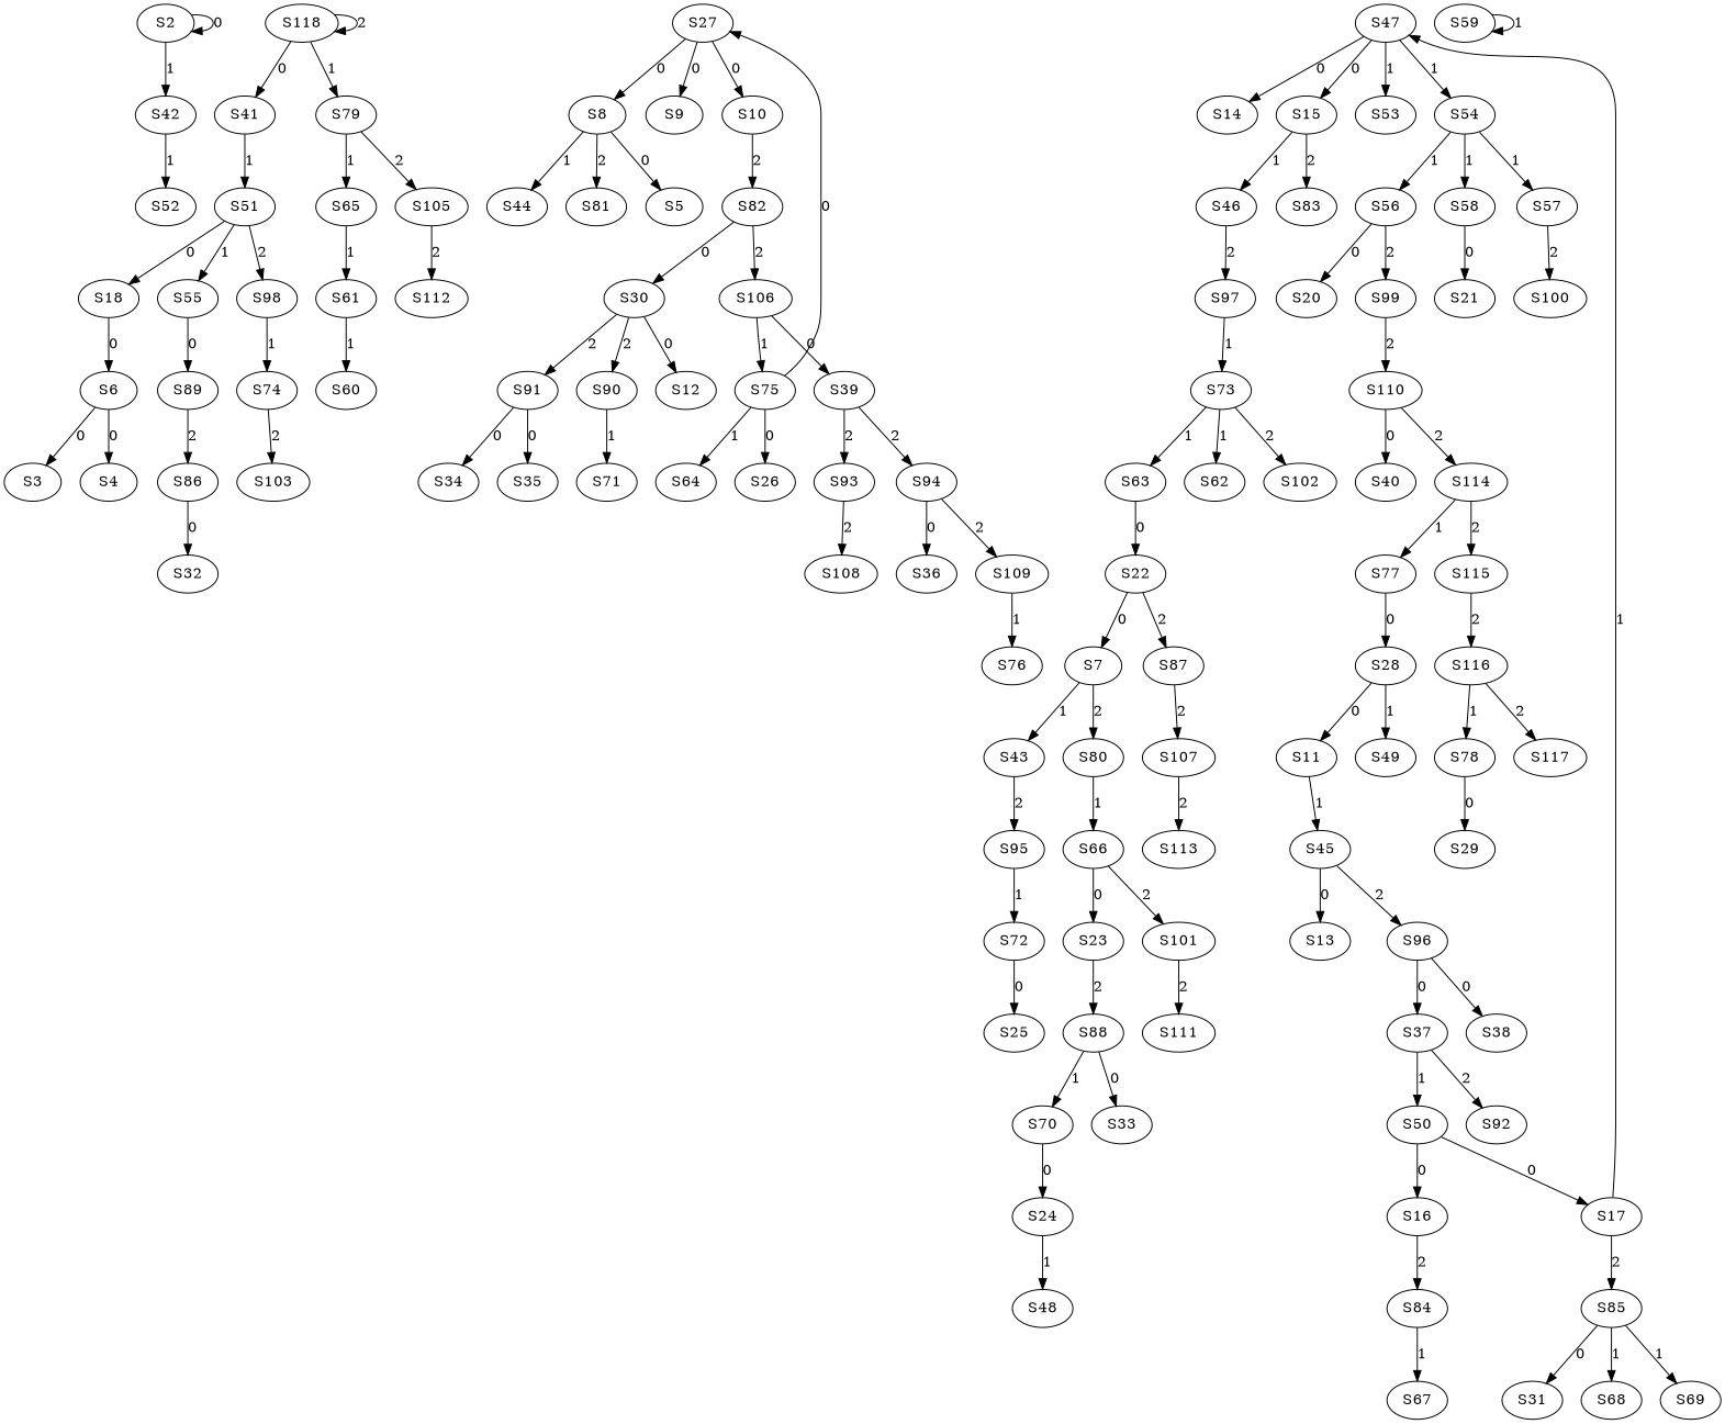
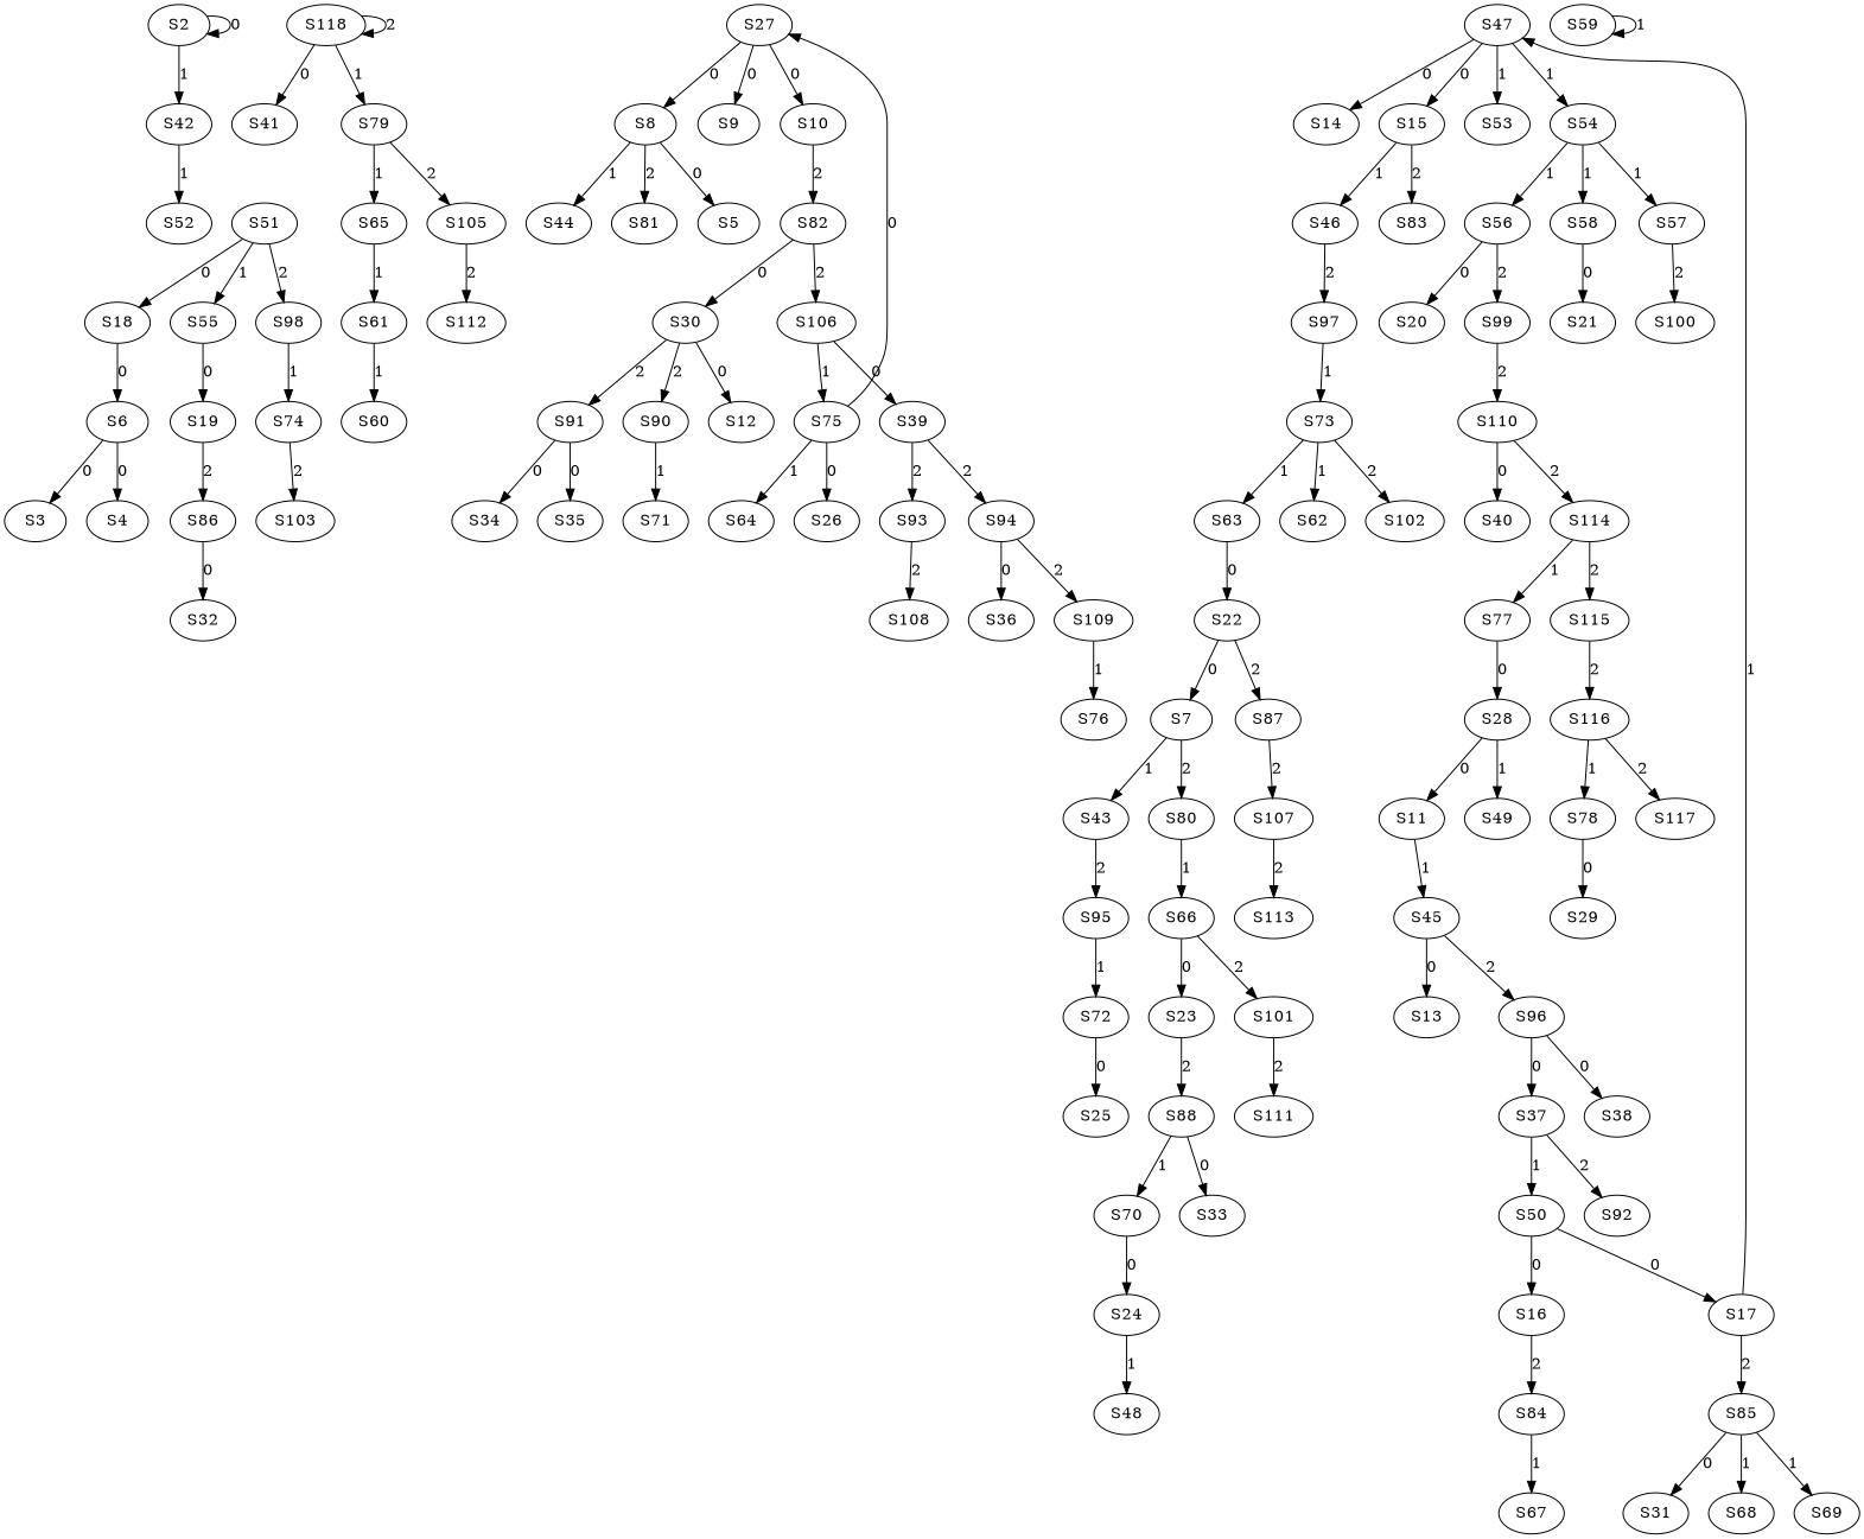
  strict digraph {
    S2
    S42
    S52
    S6
    S3
    S4
    S8
    S5
    S44
    S81
    S18
    S22
    S7
    S87
    S43
    S80
    S107
    S95
    S66
    S27
    S9
    S10
    S82
    S30
    S106
    S28
    S11
    S49
    S45
    S13
    S96
    S12
    S91
    S90
    S34
    S35
    S71
    S37
    S38
    S47
    S14
    S15
    S53
    S54
    S46
    S83
    S56
    S58
    S57
    S97
    S50
    S16
    S17
    S84
    S85
    S67
    S31
    S68
    S69
    S51
    S55
    S98
-   S19 [label=S89]
+   S19
    S74
    S86
    S32
    S20
    S99
    S110
    S21
    S63
    S23
    S101
    S88
    S111
    S70
    S33
    S24
    S48
    S72
    S25
    S75
    S26
    S64
    S77
    S78
    S29
    S39
    S94
    S36
    S109
    S76
    S92
    S93
    S108
    S40
    S114
    S115
    S118
    S41
    S79
    S65
    S105
    S73
    S100
    S59
    S61
    S60
    S62
    S102
    S112
    S103
    S116
    S117
    S113
    S2 -> S2 [label=0]
    S2 -> S42 [label=1]
    S42 -> S52 [label=1]
    S6 -> S3 [label=0]
    S6 -> S4 [label=0]
    S8 -> S5 [label=0]
    S8 -> S44 [label=1]
    S8 -> S81 [label=2]
    S18 -> S6 [label=0]
    S22 -> S7 [label=0]
    S22 -> S87 [label=2]
    S7 -> S43 [label=1]
    S7 -> S80 [label=2]
    S87 -> S107 [label=2]
    S43 -> S95 [label=2]
    S80 -> S66 [label=1]
    S107 -> S113 [label=2]
    S95 -> S72 [label=1]
    S66 -> S23 [label=0]
    S66 -> S101 [label=2]
    S27 -> S8 [label=0]
    S27 -> S9 [label=0]
    S27 -> S10 [label=0]
    S10 -> S82 [label=2]
    S82 -> S30 [label=0]
    S82 -> S106 [label=2]
    S30 -> S12 [label=0]
    S30 -> S91 [label=2]
    S30 -> S90 [label=2]
    S106 -> S75 [label=1]
    S106 -> S39 [label=0]
    S28 -> S11 [label=0]
    S28 -> S49 [label=1]
    S11 -> S45 [label=1]
    S45 -> S13 [label=0]
    S45 -> S96 [label=2]
    S96 -> S37 [label=0]
    S96 -> S38 [label=0]
    S91 -> S34 [label=0]
    S91 -> S35 [label=0]
    S90 -> S71 [label=1]
    S37 -> S50 [label=1]
    S37 -> S92 [label=2]
    S47 -> S14 [label=0]
    S47 -> S15 [label=0]
    S47 -> S53 [label=1]
    S47 -> S54 [label=1]
    S15 -> S46 [label=1]
    S15 -> S83 [label=2]
    S54 -> S56 [label=1]
    S54 -> S58 [label=1]
    S54 -> S57 [label=1]
    S46 -> S97 [label=2]
    S56 -> S20 [label=0]
    S56 -> S99 [label=2]
    S58 -> S21 [label=0]
    S57 -> S100 [label=2]
    S97 -> S73 [label=1]
    S50 -> S16 [label=0]
    S50 -> S17 [label=0]
    S16 -> S84 [label=2]
    S17 -> S47 [label=1]
    S17 -> S85 [label=2]
    S84 -> S67 [label=1]
    S85 -> S31 [label=0]
    S85 -> S68 [label=1]
    S85 -> S69 [label=1]
    S51 -> S18 [label=0]
    S51 -> S55 [label=1]
    S51 -> S98 [label=2]
    S55 -> S19 [label=0]
    S98 -> S74 [label=1]
    S19 -> S86 [label=2]
    S74 -> S103 [label=2]
    S86 -> S32 [label=0]
    S99 -> S110 [label=2]
    S110 -> S40 [label=0]
    S110 -> S114 [label=2]
    S63 -> S22 [label=0]
    S23 -> S88 [label=2]
    S101 -> S111 [label=2]
    S88 -> S70 [label=1]
    S88 -> S33 [label=0]
    S70 -> S24 [label=0]
    S24 -> S48 [label=1]
    S72 -> S25 [label=0]
    S75 -> S27 [label=0]
    S75 -> S26 [label=0]
    S75 -> S64 [label=1]
    S77 -> S28 [label=0]
    S78 -> S29 [label=0]
    S39 -> S94 [label=2]
    S39 -> S93 [label=2]
    S94 -> S36 [label=0]
    S94 -> S109 [label=2]
    S109 -> S76 [label=1]
    S93 -> S108 [label=2]
    S114 -> S77 [label=1]
    S114 -> S115 [label=2]
    S115 -> S116 [label=2]
    S118 -> S118 [label=2]
    S118 -> S41 [label=0]
    S118 -> S79 [label=1]
-   S41 -> S51 [label=1]
    S79 -> S65 [label=1]
    S79 -> S105 [label=2]
    S65 -> S61 [label=1]
    S105 -> S112 [label=2]
    S73 -> S63 [label=1]
    S73 -> S62 [label=1]
    S73 -> S102 [label=2]
    S59 -> S59 [label=1]
    S61 -> S60 [label=1]
    S116 -> S78 [label=1]
    S116 -> S117 [label=2]
  }
